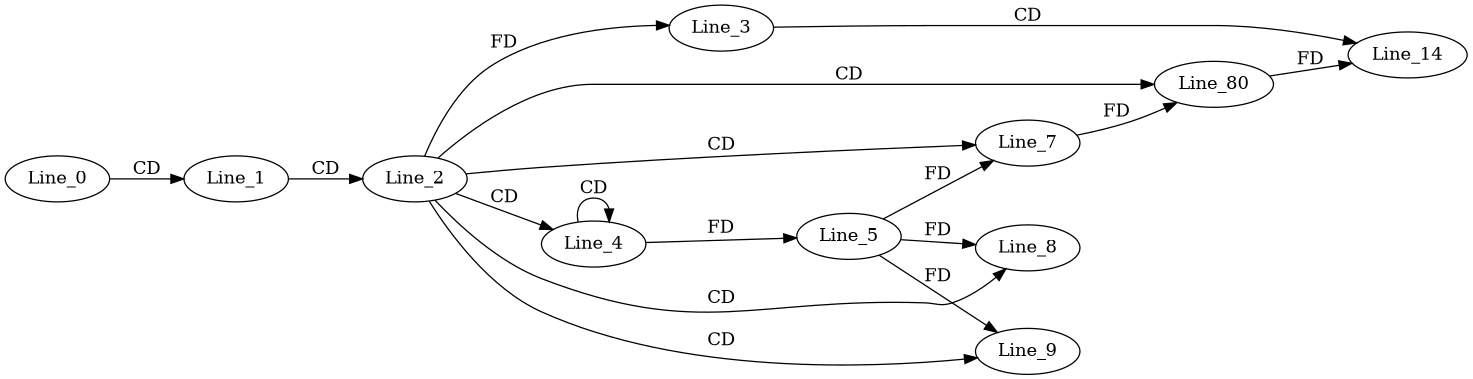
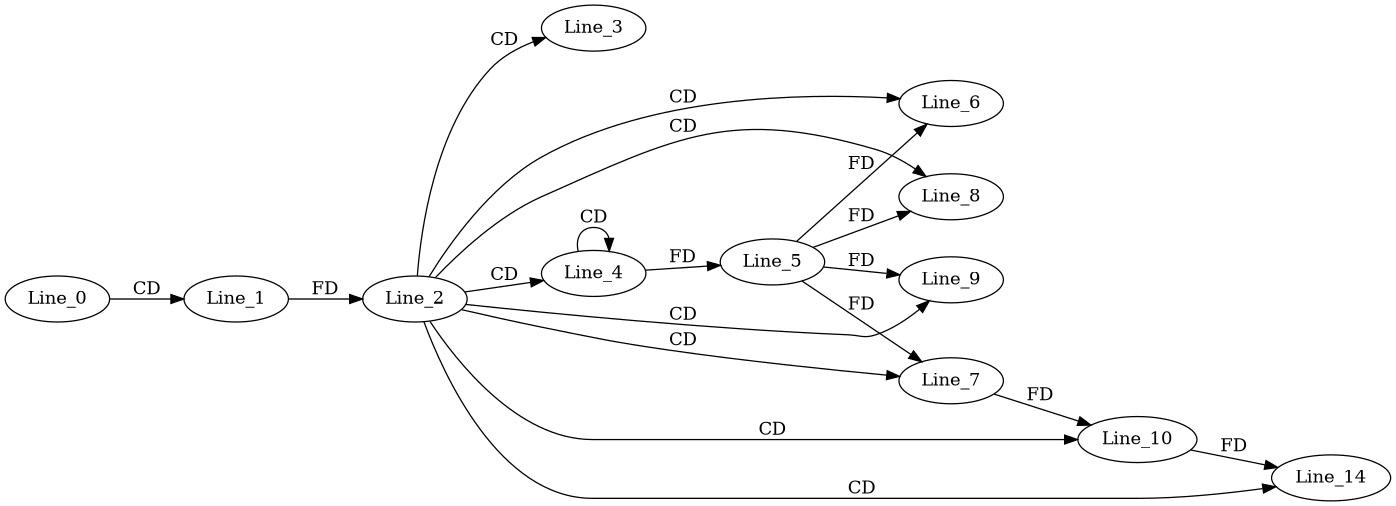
  digraph {
    rankdir=LR
    Line_0
    Line_1
    Line_2
    Line_3
    Line_4
+   Line_6
    Line_7
    Line_8
    Line_9
-   Line_10 [label=Line_80]
+   Line_10
    n11 [label=Line_14]
    Line_5
    Line_0 -> Line_1 [label=CD]
-   Line_1 -> Line_2 [label=CD]
-   Line_2 -> Line_3 [label=FD]
+   Line_1 -> Line_2 [label=FD]
+   Line_2 -> Line_3 [label=CD]
    Line_2 -> Line_4 [label=CD]
+   Line_2 -> Line_6 [label=CD]
    Line_2 -> Line_7 [label=CD]
    Line_2 -> Line_8 [label=CD]
    Line_2 -> Line_9 [label=CD]
    Line_2 -> Line_10 [label=CD]
-   Line_3 -> n11 [label=CD]
+   Line_2 -> n11 [label=CD]
    Line_4 -> Line_4 [label=CD]
    Line_4 -> Line_5 [label=FD]
    Line_7 -> Line_10 [label=FD]
    Line_10 -> n11 [label=FD]
+   Line_5 -> Line_6 [label=FD]
    Line_5 -> Line_7 [label=FD]
    Line_5 -> Line_8 [label=FD]
    Line_5 -> Line_9 [label=FD]
  }
